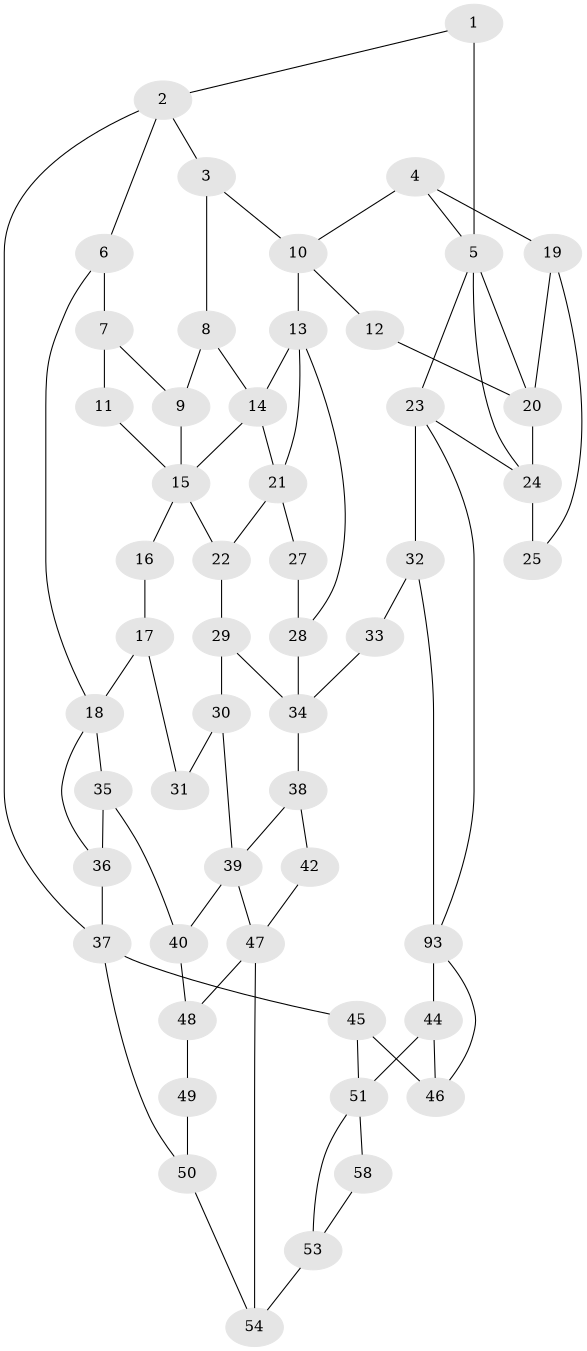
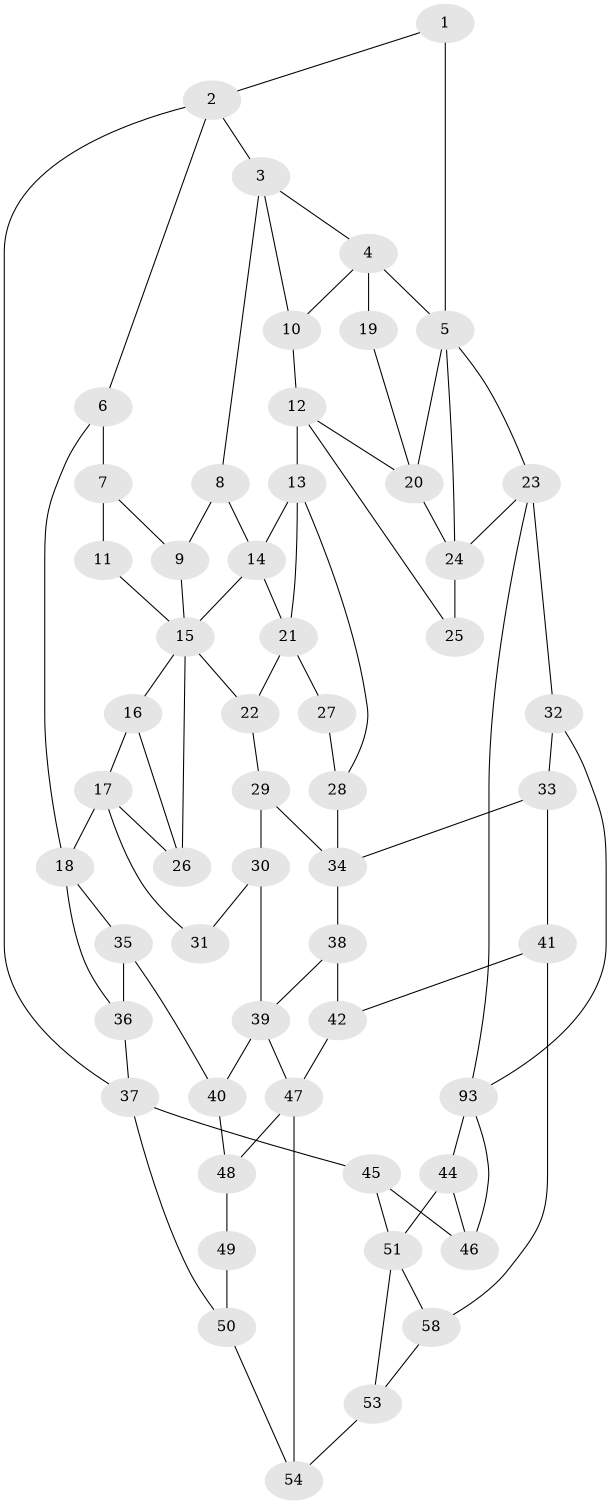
  graph {
    node [color=gray90 style=filled]
    edge [weight=1.0]
    1
    2
    5
    3
    6
    37
    20
    23
    24
    45
    46
    51
    4
    8
    10
    7
    18
    50
    19
    9
    14
    12
    32
    n24 [label=93]
    25
    11
    35
    36
    15
    21
    16
    22
+   26
    13
    28
    27
    34
    17
    29
    31
    40
    30
    33
    44
    38
    39
    47
+   41
    42
    n50 [label=58]
    48
    54
    49
    53
    1 -- 2
    1 -- 5 [weight=2.0]
    2 -- 3
    2 -- 6
    2 -- 37
    5 -- 20
    5 -- 23
    5 -- 24
+   3 -- 4
    3 -- 8
    3 -- 10
    6 -- 7
    6 -- 18
    37 -- 45
    37 -- 50
    20 -- 24
    23 -- 24 [weight=2.0]
    23 -- 32
    23 -- n24
    24 -- 25 [weight=2.0]
    45 -- 46
    45 -- 51
    51 -- n50
    51 -- 53
    4 -- 5
    4 -- 10
    4 -- 19 [weight=2.0]
    8 -- 9
    8 -- 14
    10 -- 12
    7 -- 9
    7 -- 11 [weight=2.0]
    18 -- 35
    18 -- 36
    50 -- 54
    19 -- 20
    9 -- 15
    14 -- 15
    14 -- 21
    12 -- 20
-   19 -- 25
-   10 -- 13 [weight=2.0]
+   12 -- 25
+   12 -- 13 [weight=2.0]
    32 -- n24
    32 -- 33
    n24 -- 46
    n24 -- 44 [weight=3.0]
    11 -- 15
    35 -- 36
    35 -- 40
    36 -- 37
    15 -- 16
    15 -- 22
+   15 -- 26
    21 -- 22 [weight=2.0]
    21 -- 27 [weight=2.0]
+   16 -- 26
    16 -- 17
    22 -- 29
    13 -- 14 [weight=2.0]
    13 -- 21
    13 -- 28
    28 -- 34
    27 -- 28
    34 -- 38 [weight=2.0]
    17 -- 18
+   17 -- 26
    17 -- 31 [weight=2.0]
    29 -- 34
    29 -- 30
    40 -- 48 [weight=2.0]
    30 -- 31
    30 -- 39
    33 -- 34
+   33 -- 41
    44 -- 46
    44 -- 51 [weight=2.0]
    38 -- 39 [weight=2.0]
    38 -- 42 [weight=2.0]
    39 -- 40
    39 -- 47
    47 -- 48 [weight=2.0]
    47 -- 54
+   41 -- 42
+   41 -- n50
    42 -- 47
    n50 -- 53
    48 -- 49 [weight=2.0]
    49 -- 50
    53 -- 54
  }
